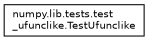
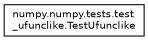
  digraph {
    rankdir=TB
-   n1 [color=black fillcolor=white fontname=Helvetica fontsize=10 height=0.2 label="numpy.lib.tests.test\l_ufunclike.TestUfunclike" shape=record style=filled width=0.4]
+   n1 [color=black fillcolor=white fontname=Helvetica fontsize=10 height=0.2 label="numpy.numpy.tests.test\l_ufunclike.TestUfunclike" shape=record style=filled width=0.4]
  }
